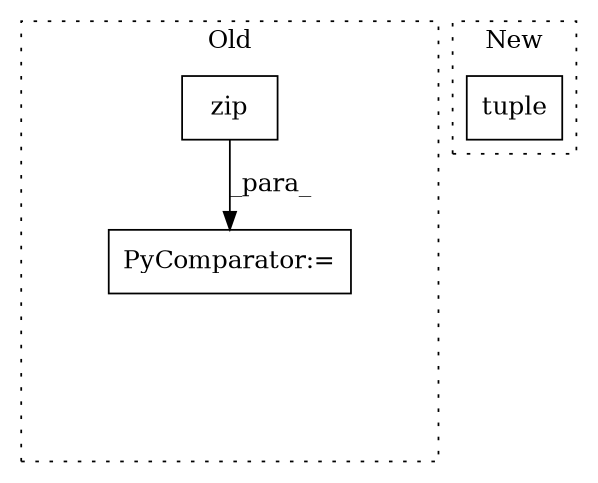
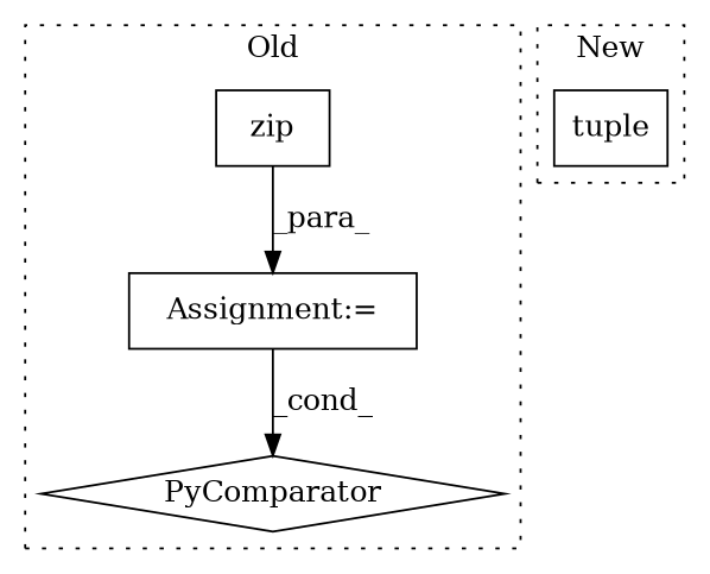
  digraph {
    node [a=32 l=54 s=25458 shape=box]
    n1 [l="4,1" label=zip s="25469,25502"]
-   n2 [a=7 label="PyComparator:="]
+   n2 [a=7 label="Assignment:="]
+   n3 [a=113 label=PyComparator shape=diamond]
    n4 [l="6,1" label=tuple s="25324,25344"]
    subgraph cluster_1 {
      label=Old
      style=dotted
      n1
      n2
+     n3
    }
    subgraph cluster_2 {
      label=New
      style=dotted
      n4
    }
    n1 -> n2 [label=_para_]
+   n2 -> n3 [label=_cond_]
  }
